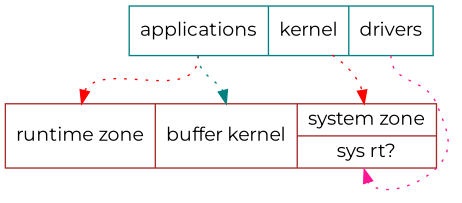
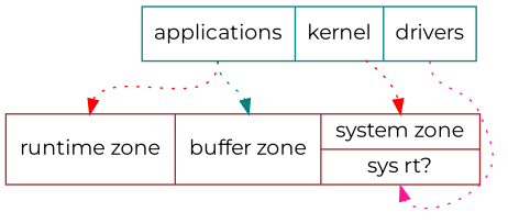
  digraph {
    compound=true
    rankdir=TB
    fontname=Montserrat
    node [shape=record fontname=Montserrat]
    edge [tailport=apps color=red style=dotted fontname=Montserrat]
    n1 [label="<apps>applications\n                     |<sys>kernel\n                     |<drv>drivers" color=teal]
-   n2 [label="<rt>runtime zone\n                  |<buf>buffer kernel\n                  |{<sys>system zone |<sys_rt>sys rt?}" color=brown]
+   n2 [label="<rt>runtime zone\n                  |<buf>buffer zone\n                  |{<sys>system zone |<sys_rt>sys rt?}" color=brown]
    n1 -> n2 [headport=rt]
    n1 -> n2 [headport=buf color=teal]
    n1 -> n2 [headport=sys tailport=kernel]
    n1 -> n2 [headport=sys_rt tailport=drv color=deeppink]
  }
